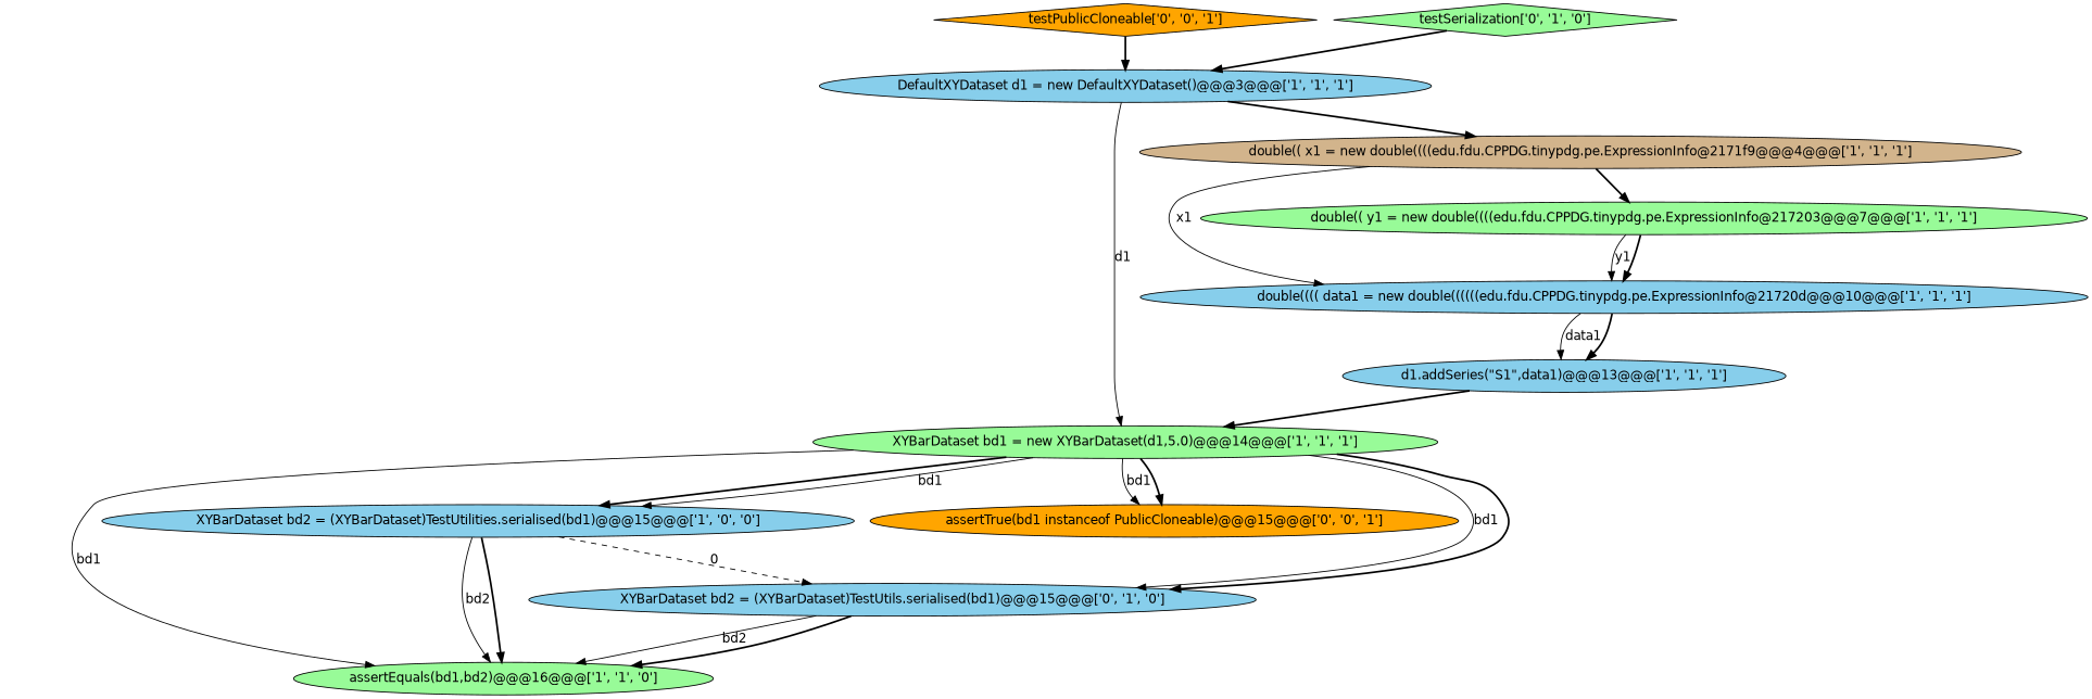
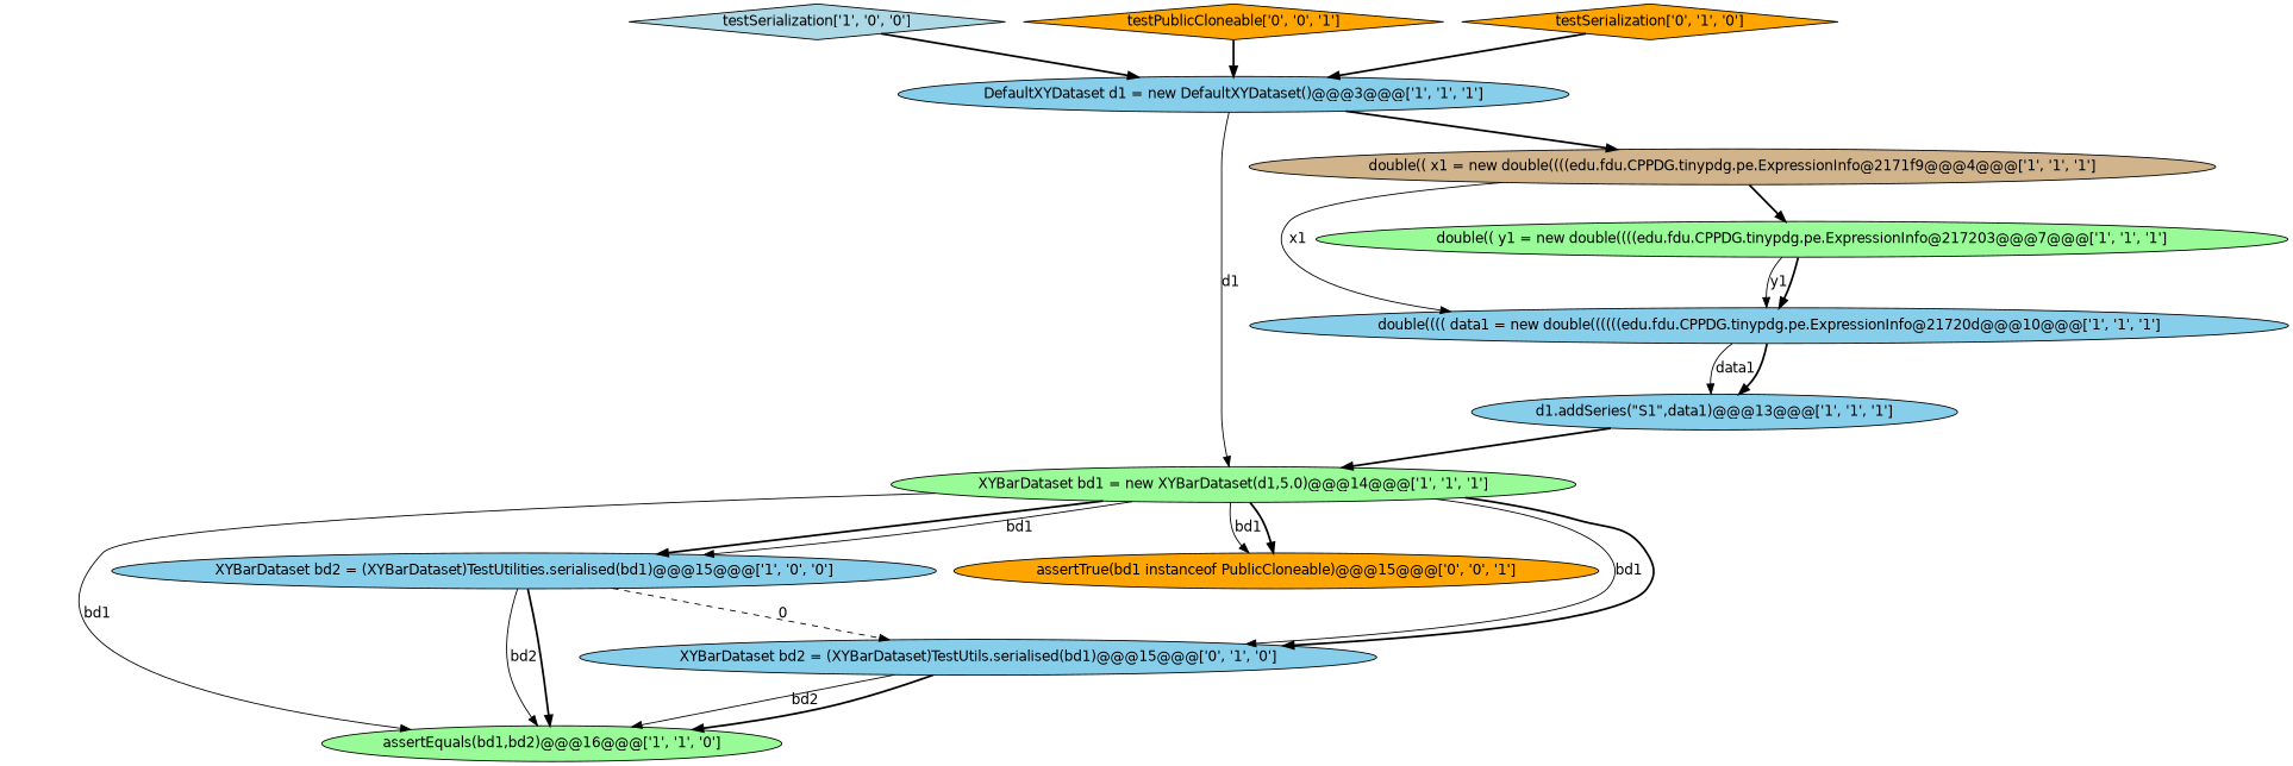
  digraph {
    fontname="DejaVu Sans"
    node [fillcolor=skyblue fontname="DejaVu Sans" shape=ellipse style=filled]
    edge [fontname="DejaVu Sans" style=bold]
    n1 [label="double(((( data1 = new double((((((edu.fdu.CPPDG.tinypdg.pe.ExpressionInfo@21720d@@@10@@@['1', '1', '1']"]
    n2 [label="d1.addSeries(\"S1\",data1)@@@13@@@['1', '1', '1']"]
    n3 [fillcolor=palegreen label="XYBarDataset bd1 = new XYBarDataset(d1,5.0)@@@14@@@['1', '1', '1']"]
+   n4 [fillcolor=lightblue label="testSerialization['1', '0', '0']" shape=diamond]
    n5 [label="DefaultXYDataset d1 = new DefaultXYDataset()@@@3@@@['1', '1', '1']"]
    n6 [fillcolor=tan label="double(( x1 = new double((((edu.fdu.CPPDG.tinypdg.pe.ExpressionInfo@2171f9@@@4@@@['1', '1', '1']"]
    n7 [fillcolor=palegreen label="assertEquals(bd1,bd2)@@@16@@@['1', '1', '0']"]
    n8 [label="XYBarDataset bd2 = (XYBarDataset)TestUtilities.serialised(bd1)@@@15@@@['1', '0', '0']"]
    n9 [fillcolor=orange label="assertTrue(bd1 instanceof PublicCloneable)@@@15@@@['0', '0', '1']"]
    n10 [label="XYBarDataset bd2 = (XYBarDataset)TestUtils.serialised(bd1)@@@15@@@['0', '1', '0']"]
    n11 [fillcolor=palegreen label="double(( y1 = new double((((edu.fdu.CPPDG.tinypdg.pe.ExpressionInfo@217203@@@7@@@['1', '1', '1']"]
    n12 [fillcolor=orange label="testPublicCloneable['0', '0', '1']" shape=diamond]
-   n13 [fillcolor=palegreen label="testSerialization['0', '1', '0']" shape=diamond]
+   n13 [fillcolor=orange label="testSerialization['0', '1', '0']" shape=diamond]
    n1 -> n2 [label=data1 style=solid]
    n1 -> n2
    n2 -> n3
    n3 -> n7 [label=bd1 style=solid]
    n3 -> n8
    n3 -> n8 [label=bd1 style=solid]
    n3 -> n9 [label=bd1 style=solid]
    n3 -> n9
    n3 -> n10 [label=bd1 style=solid]
    n3 -> n10
+   n4 -> n5
    n5 -> n3 [label=d1 style=solid]
    n5 -> n6
    n6 -> n1 [label=x1 style=solid]
    n6 -> n11
    n8 -> n7 [label=bd2 style=solid]
    n8 -> n7
    n8 -> n10 [label=0 style=dashed]
    n10 -> n7 [label=bd2 style=solid]
    n10 -> n7
    n11 -> n1 [label=y1 style=solid]
    n11 -> n1
    n12 -> n5
    n13 -> n5
  }
